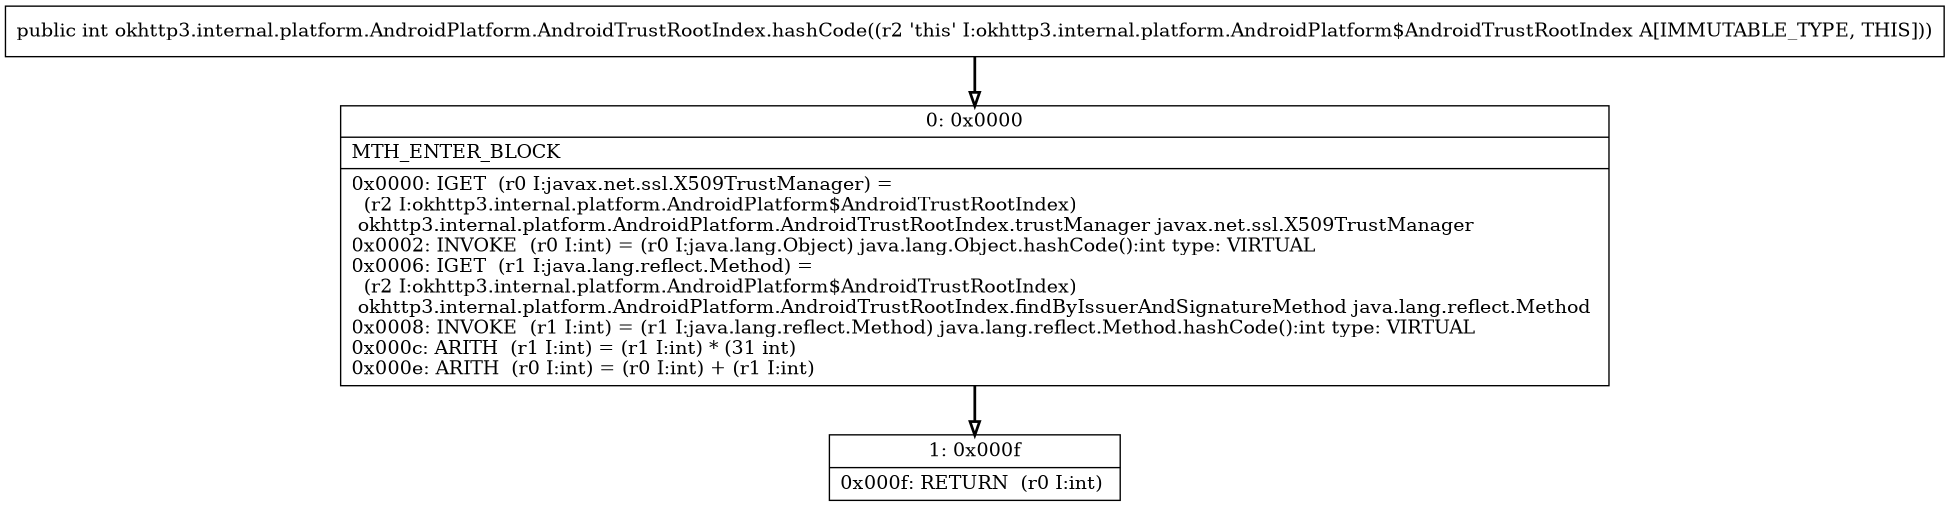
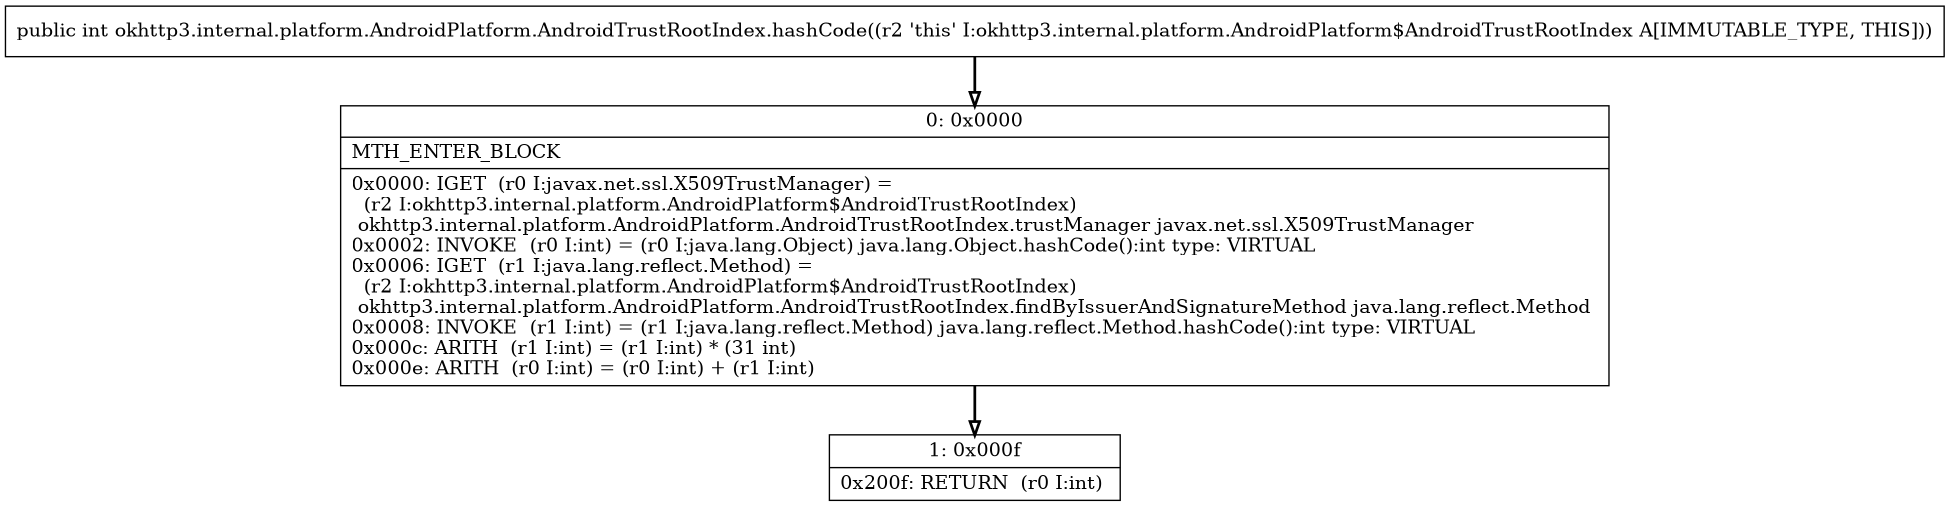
  digraph {
    node [shape=record]
    edge [style=bold arrowhead=onormal]
    n1 [label="{0\:\ 0x0000|MTH_ENTER_BLOCK\l|0x0000: IGET  (r0 I:javax.net.ssl.X509TrustManager) = \l  (r2 I:okhttp3.internal.platform.AndroidPlatform$AndroidTrustRootIndex)\l okhttp3.internal.platform.AndroidPlatform.AndroidTrustRootIndex.trustManager javax.net.ssl.X509TrustManager \l0x0002: INVOKE  (r0 I:int) = (r0 I:java.lang.Object) java.lang.Object.hashCode():int type: VIRTUAL \l0x0006: IGET  (r1 I:java.lang.reflect.Method) = \l  (r2 I:okhttp3.internal.platform.AndroidPlatform$AndroidTrustRootIndex)\l okhttp3.internal.platform.AndroidPlatform.AndroidTrustRootIndex.findByIssuerAndSignatureMethod java.lang.reflect.Method \l0x0008: INVOKE  (r1 I:int) = (r1 I:java.lang.reflect.Method) java.lang.reflect.Method.hashCode():int type: VIRTUAL \l0x000c: ARITH  (r1 I:int) = (r1 I:int) * (31 int) \l0x000e: ARITH  (r0 I:int) = (r0 I:int) + (r1 I:int) \l}"]
-   n2 [label="{1\:\ 0x000f|0x000f: RETURN  (r0 I:int) \l}"]
+   n2 [label="{1\:\ 0x000f|0x200f: RETURN  (r0 I:int) \l}"]
    n3 [label="{public int okhttp3.internal.platform.AndroidPlatform.AndroidTrustRootIndex.hashCode((r2 'this' I:okhttp3.internal.platform.AndroidPlatform$AndroidTrustRootIndex A[IMMUTABLE_TYPE, THIS])) }"]
    n1 -> n2
    n3 -> n1
  }
